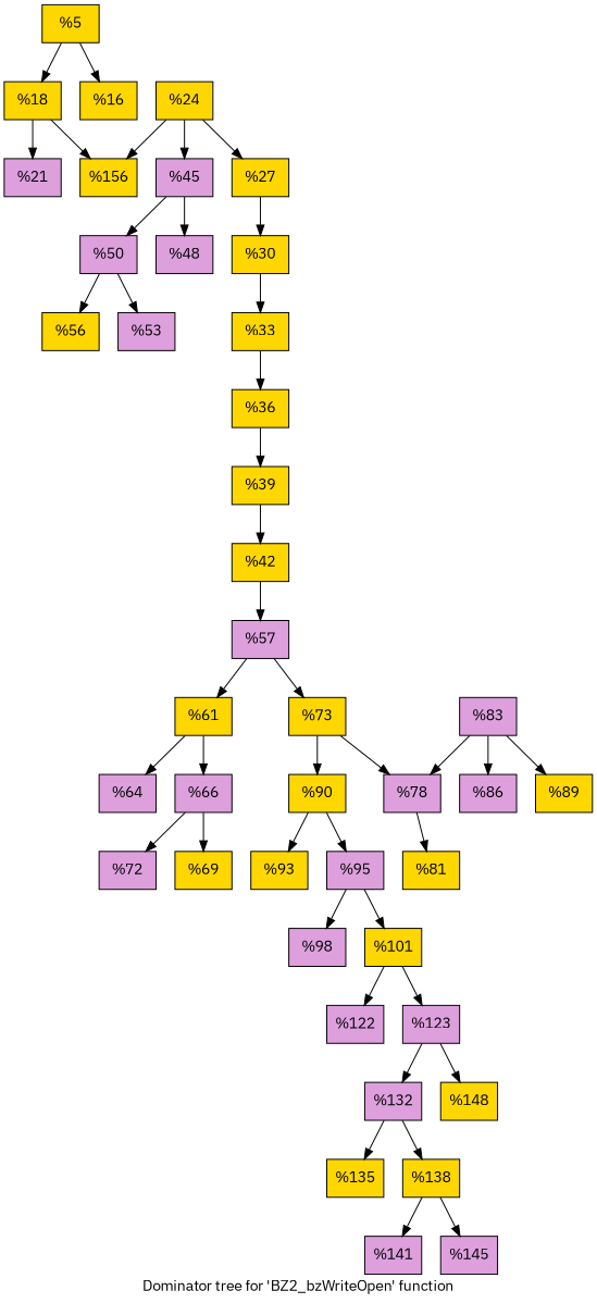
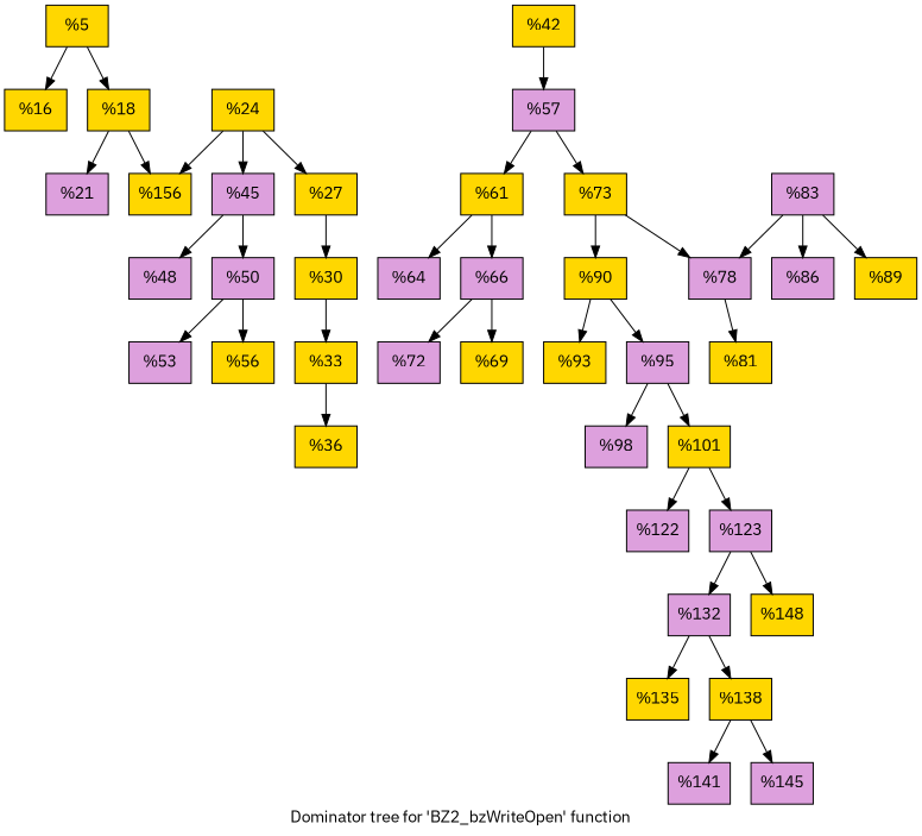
  digraph {
    fontname="IBM Plex Sans"
    label="Dominator tree for 'BZ2_bzWriteOpen' function"
    node [fillcolor=gold fontname="IBM Plex Sans" shape=record style=filled]
    edge [fontname="IBM Plex Sans"]
    n1 [label="{%5}"]
    n2 [label="{%16}"]
    n3 [label="{%18}"]
    n4 [fillcolor=plum label="{%21}"]
    n5 [label="{%156}"]
    n6 [label="{%24}"]
    n7 [fillcolor=plum label="{%45}"]
    n8 [label="{%27}"]
    n9 [fillcolor=plum label="{%48}"]
    n10 [fillcolor=plum label="{%50}"]
    n11 [label="{%30}"]
    n12 [fillcolor=plum label="{%53}"]
    n13 [label="{%56}"]
    n14 [label="{%33}"]
    n15 [label="{%36}"]
-   n16 [label="{%39}"]
    n17 [label="{%42}"]
    n18 [fillcolor=plum label="{%57}"]
    n19 [label="{%61}"]
    n20 [label="{%73}"]
    n21 [fillcolor=plum label="{%64}"]
    n22 [fillcolor=plum label="{%66}"]
    n23 [fillcolor=plum label="{%78}"]
    n24 [label="{%90}"]
    n25 [label="{%69}"]
    n26 [fillcolor=plum label="{%72}"]
    n27 [label="{%81}"]
    n28 [label="{%93}"]
    n29 [fillcolor=plum label="{%95}"]
    n30 [fillcolor=plum label="{%83}"]
    n31 [fillcolor=plum label="{%86}"]
    n32 [label="{%89}"]
    n33 [fillcolor=plum label="{%98}"]
    n34 [label="{%101}"]
    n35 [fillcolor=plum label="{%122}"]
    n36 [fillcolor=plum label="{%123}"]
    n37 [fillcolor=plum label="{%132}"]
    n38 [label="{%148}"]
    n39 [label="{%135}"]
    n40 [label="{%138}"]
    n41 [fillcolor=plum label="{%141}"]
    n42 [fillcolor=plum label="{%145}"]
    n1 -> n2
    n1 -> n3
    n3 -> n4
    n3 -> n5
    n6 -> n5
    n6 -> n7
    n6 -> n8
    n7 -> n9
    n7 -> n10
    n8 -> n11
    n10 -> n12
    n10 -> n13
    n11 -> n14
    n14 -> n15
-   n15 -> n16
-   n16 -> n17
    n17 -> n18
    n18 -> n19
    n18 -> n20
    n19 -> n21
    n19 -> n22
    n20 -> n23
    n20 -> n24
    n22 -> n25
    n22 -> n26
    n23 -> n27
    n24 -> n28
    n24 -> n29
    n29 -> n33
    n29 -> n34
    n30 -> n23
    n30 -> n31
    n30 -> n32
    n34 -> n35
    n34 -> n36
    n36 -> n37
    n36 -> n38
    n37 -> n39
    n37 -> n40
    n40 -> n41
    n40 -> n42
  }
